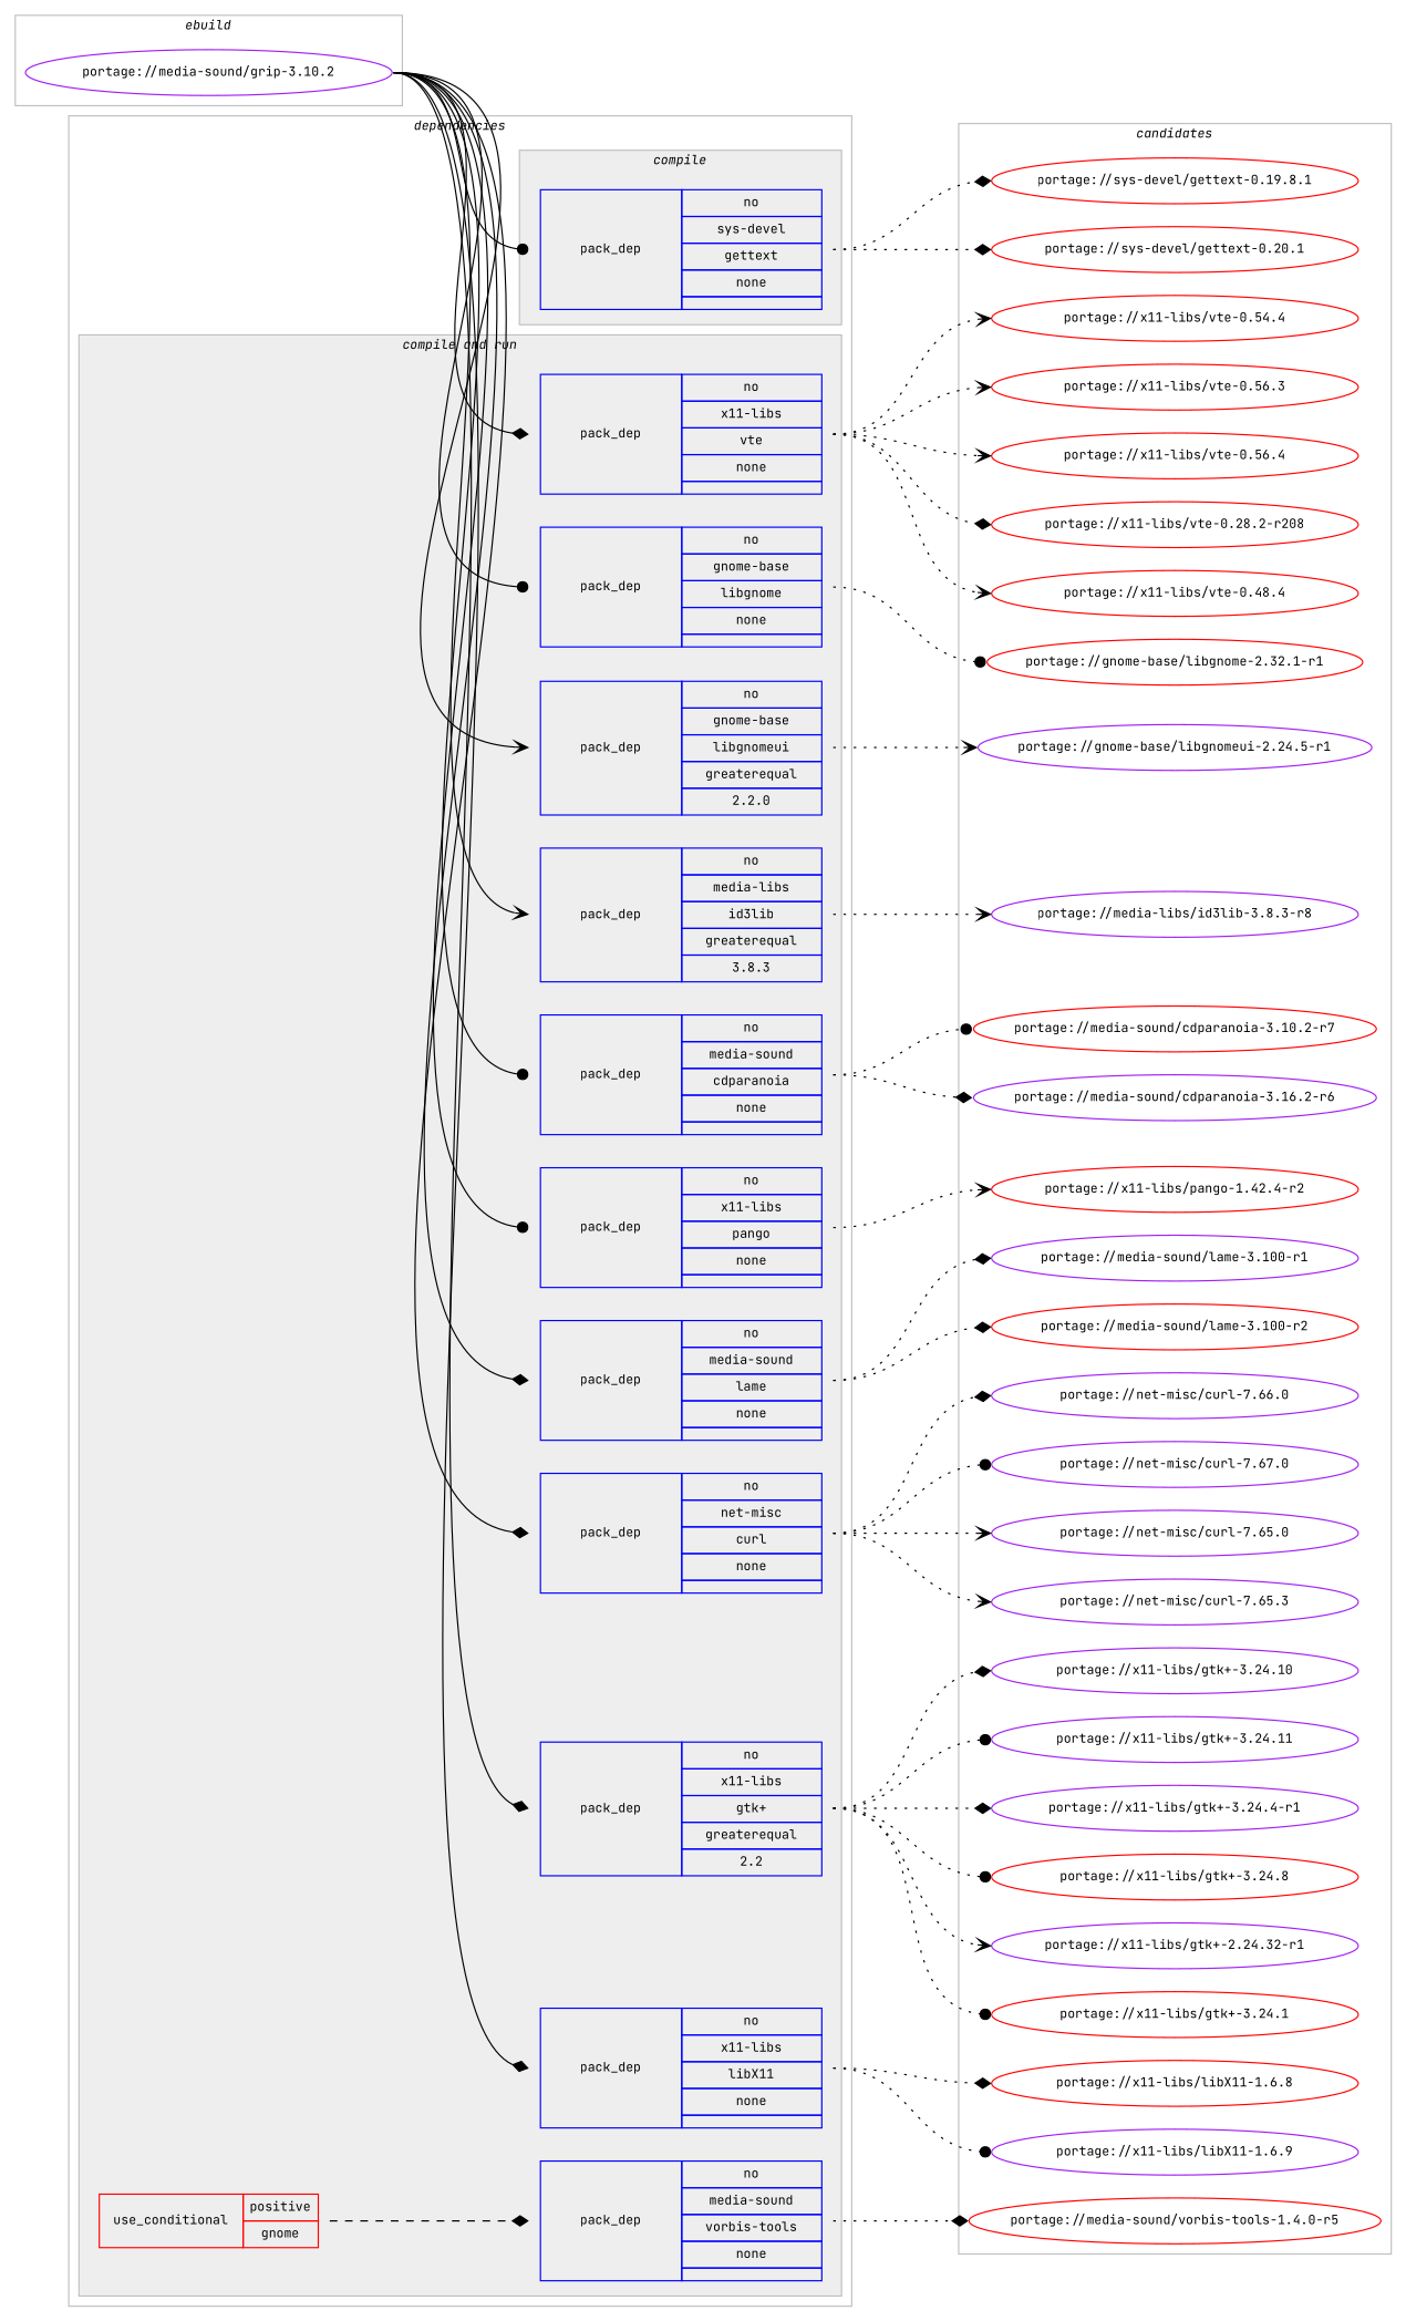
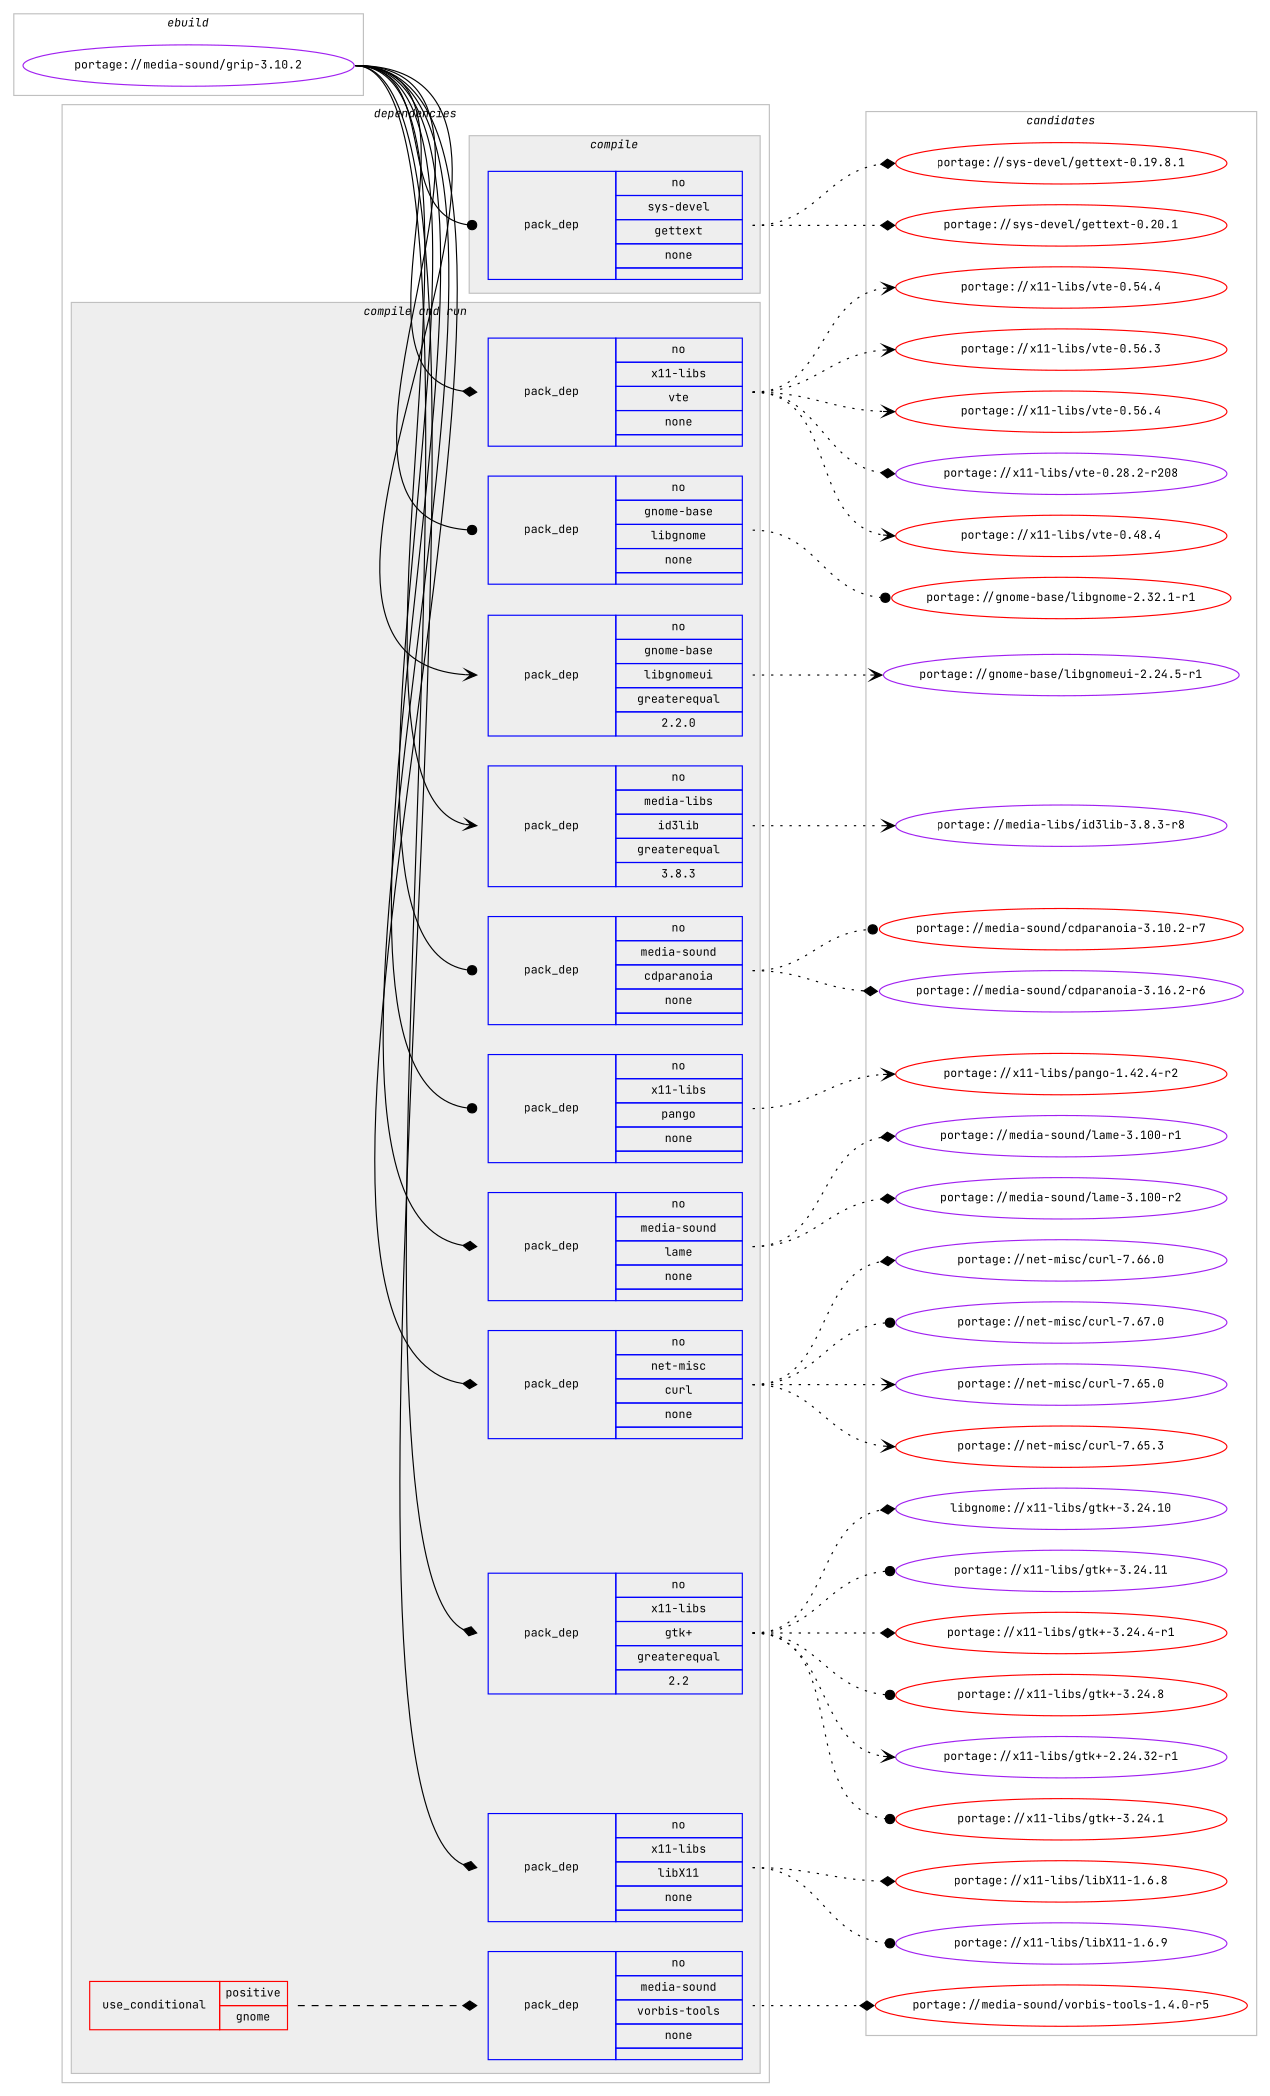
  digraph {
    compound=true
    concentrate=true
    fontname="JetBrains Mono"
    fontsize=10
    newrank=true
    rankdir=LR
    ranksep=1.5
    node [color=purple fontname="JetBrains Mono" fontsize=10]
    edge [arrowhead=diamond fontname="JetBrains Mono" headport=w style=dotted tailport=e weight=100]
    n1 [label="portage://media-sound/grip-3.10.2" width=4]
    n2 [color=blue label=<<TABLE BORDER="0" CELLBORDER="1" CELLSPACING="0" CELLPADDING="4" WIDTH="220"><TR><TD ROWSPAN="6" CELLPADDING="30">pack_dep</TD></TR><TR><TD WIDTH="110">no</TD></TR><TR><TD>sys-devel</TD></TR><TR><TD>gettext</TD></TR><TR><TD>none</TD></TR><TR><TD></TD></TR></TABLE>> shape=none]
    n3 [color=blue label=<<TABLE BORDER="0" CELLBORDER="1" CELLSPACING="0" CELLPADDING="4" WIDTH="220"><TR><TD ROWSPAN="6" CELLPADDING="30">pack_dep</TD></TR><TR><TD WIDTH="110">no</TD></TR><TR><TD>media-sound</TD></TR><TR><TD>vorbis-tools</TD></TR><TR><TD>none</TD></TR><TR><TD></TD></TR></TABLE>> shape=none]
    n4 [color=red label=<<TABLE BORDER="0" CELLBORDER="1" CELLSPACING="0" CELLPADDING="4"><TR><TD ROWSPAN="3" CELLPADDING="10">use_conditional</TD></TR><TR><TD>positive</TD></TR><TR><TD>gnome</TD></TR></TABLE>> shape=none]
    n5 [color=blue label=<<TABLE BORDER="0" CELLBORDER="1" CELLSPACING="0" CELLPADDING="4" WIDTH="220"><TR><TD ROWSPAN="6" CELLPADDING="30">pack_dep</TD></TR><TR><TD WIDTH="110">no</TD></TR><TR><TD>gnome-base</TD></TR><TR><TD>libgnome</TD></TR><TR><TD>none</TD></TR><TR><TD></TD></TR></TABLE>> shape=none]
    n6 [color=blue label=<<TABLE BORDER="0" CELLBORDER="1" CELLSPACING="0" CELLPADDING="4" WIDTH="220"><TR><TD ROWSPAN="6" CELLPADDING="30">pack_dep</TD></TR><TR><TD WIDTH="110">no</TD></TR><TR><TD>gnome-base</TD></TR><TR><TD>libgnomeui</TD></TR><TR><TD>greaterequal</TD></TR><TR><TD>2.2.0</TD></TR></TABLE>> shape=none]
    n7 [color=blue label=<<TABLE BORDER="0" CELLBORDER="1" CELLSPACING="0" CELLPADDING="4" WIDTH="220"><TR><TD ROWSPAN="6" CELLPADDING="30">pack_dep</TD></TR><TR><TD WIDTH="110">no</TD></TR><TR><TD>media-libs</TD></TR><TR><TD>id3lib</TD></TR><TR><TD>greaterequal</TD></TR><TR><TD>3.8.3</TD></TR></TABLE>> shape=none]
    n8 [color=blue label=<<TABLE BORDER="0" CELLBORDER="1" CELLSPACING="0" CELLPADDING="4" WIDTH="220"><TR><TD ROWSPAN="6" CELLPADDING="30">pack_dep</TD></TR><TR><TD WIDTH="110">no</TD></TR><TR><TD>media-sound</TD></TR><TR><TD>cdparanoia</TD></TR><TR><TD>none</TD></TR><TR><TD></TD></TR></TABLE>> shape=none]
    n9 [color=blue label=<<TABLE BORDER="0" CELLBORDER="1" CELLSPACING="0" CELLPADDING="4" WIDTH="220"><TR><TD ROWSPAN="6" CELLPADDING="30">pack_dep</TD></TR><TR><TD WIDTH="110">no</TD></TR><TR><TD>x11-libs</TD></TR><TR><TD>pango</TD></TR><TR><TD>none</TD></TR><TR><TD></TD></TR></TABLE>> shape=none]
    n10 [color=blue label=<<TABLE BORDER="0" CELLBORDER="1" CELLSPACING="0" CELLPADDING="4" WIDTH="220"><TR><TD ROWSPAN="6" CELLPADDING="30">pack_dep</TD></TR><TR><TD WIDTH="110">no</TD></TR><TR><TD>media-sound</TD></TR><TR><TD>lame</TD></TR><TR><TD>none</TD></TR><TR><TD></TD></TR></TABLE>> shape=none]
    n11 [color=blue label=<<TABLE BORDER="0" CELLBORDER="1" CELLSPACING="0" CELLPADDING="4" WIDTH="220"><TR><TD ROWSPAN="6" CELLPADDING="30">pack_dep</TD></TR><TR><TD WIDTH="110">no</TD></TR><TR><TD>net-misc</TD></TR><TR><TD>curl</TD></TR><TR><TD>none</TD></TR><TR><TD></TD></TR></TABLE>> shape=none]
    n12 [color=blue label=<<TABLE BORDER="0" CELLBORDER="1" CELLSPACING="0" CELLPADDING="4" WIDTH="220"><TR><TD ROWSPAN="6" CELLPADDING="30">pack_dep</TD></TR><TR><TD WIDTH="110">no</TD></TR><TR><TD>x11-libs</TD></TR><TR><TD>gtk+</TD></TR><TR><TD>greaterequal</TD></TR><TR><TD>2.2</TD></TR></TABLE>> shape=none]
    n13 [color=blue label=<<TABLE BORDER="0" CELLBORDER="1" CELLSPACING="0" CELLPADDING="4" WIDTH="220"><TR><TD ROWSPAN="6" CELLPADDING="30">pack_dep</TD></TR><TR><TD WIDTH="110">no</TD></TR><TR><TD>x11-libs</TD></TR><TR><TD>libX11</TD></TR><TR><TD>none</TD></TR><TR><TD></TD></TR></TABLE>> shape=none]
    n14 [color=blue label=<<TABLE BORDER="0" CELLBORDER="1" CELLSPACING="0" CELLPADDING="4" WIDTH="220"><TR><TD ROWSPAN="6" CELLPADDING="30">pack_dep</TD></TR><TR><TD WIDTH="110">no</TD></TR><TR><TD>x11-libs</TD></TR><TR><TD>vte</TD></TR><TR><TD>none</TD></TR><TR><TD></TD></TR></TABLE>> shape=none]
    n15 [color=red label="portage://sys-devel/gettext-0.19.8.1" width=4]
    n16 [color=red label="portage://sys-devel/gettext-0.20.1" width=4]
    n17 [color=red label="portage://media-sound/vorbis-tools-1.4.0-r5" width=4]
    n18 [color=red label="portage://gnome-base/libgnome-2.32.1-r1" width=4]
    n19 [label="portage://gnome-base/libgnomeui-2.24.5-r1" width=4]
    n20 [label="portage://media-libs/id3lib-3.8.3-r8" width=4]
    n21 [label="portage://media-sound/cdparanoia-3.16.2-r6" width=4]
    n22 [color=red label="portage://media-sound/cdparanoia-3.10.2-r7" width=4]
    n23 [label="portage://media-sound/lame-3.100-r1" width=4]
-   n24 [color=red label="portage://media-sound/lame-3.100-r2" width=4]
+   n24 [label="portage://media-sound/lame-3.100-r2" width=4]
    n25 [label="portage://net-misc/curl-7.65.0" width=4]
-   n26 [label="portage://net-misc/curl-7.65.3" width=4]
+   n26 [color=red label="portage://net-misc/curl-7.65.3" width=4]
    n27 [label="portage://net-misc/curl-7.66.0" width=4]
    n28 [label="portage://net-misc/curl-7.67.0" width=4]
    n29 [label="portage://x11-libs/gtk+-2.24.32-r1" width=4]
    n30 [color=red label="portage://x11-libs/gtk+-3.24.1" width=4]
-   n31 [label="portage://x11-libs/gtk+-3.24.10" width=4]
+   n31 [label="libgnome://x11-libs/gtk+-3.24.10" width=4]
    n32 [label="portage://x11-libs/gtk+-3.24.11" width=4]
-   n33 [label="portage://x11-libs/gtk+-3.24.4-r1" width=4]
+   n33 [color=red label="portage://x11-libs/gtk+-3.24.4-r1" width=4]
    n34 [color=red label="portage://x11-libs/gtk+-3.24.8" width=4]
    n35 [color=red label="portage://x11-libs/libX11-1.6.8" width=4]
    n36 [label="portage://x11-libs/libX11-1.6.9" width=4]
    n37 [color=red label="portage://x11-libs/pango-1.42.4-r2" width=4]
-   n38 [color=red label="portage://x11-libs/vte-0.28.2-r208" width=4]
+   n38 [label="portage://x11-libs/vte-0.28.2-r208" width=4]
    n39 [color=red label="portage://x11-libs/vte-0.48.4" width=4]
    n40 [color=red label="portage://x11-libs/vte-0.54.4" width=4]
    n41 [color=red label="portage://x11-libs/vte-0.56.3" width=4]
    n42 [color=red label="portage://x11-libs/vte-0.56.4" width=4]
    subgraph cluster_1 {
      color=gray
      label=<<i>ebuild</i>>
      rank=same
      n1
    }
    subgraph cluster_2 {
      color=gray
      label=<<i>dependencies</i>>
      subgraph cluster_3 {
        color=gray
        fillcolor="#eeeeee"
        label=<<i>compile</i>>
        style=filled
        subgraph sub_4 {
          color=gray
          fillcolor="#eeeeee"
          label=<<i>compile</i>>
          style=filled
          n2
        }
      }
      subgraph cluster_5 {
        color=gray
        fillcolor="#eeeeee"
        label=<<i>compile and run</i>>
        style=filled
        subgraph sub_6 {
          color=gray
          fillcolor="#eeeeee"
          label=<<i>compile and run</i>>
          style=filled
          n4
          subgraph sub_7 {
            color=gray
            fillcolor="#eeeeee"
            label=<<i>compile and run</i>>
            style=filled
            n3
          }
        }
        subgraph sub_8 {
          color=gray
          fillcolor="#eeeeee"
          label=<<i>compile and run</i>>
          style=filled
          n5
        }
        subgraph sub_9 {
          color=gray
          fillcolor="#eeeeee"
          label=<<i>compile and run</i>>
          style=filled
          n6
        }
        subgraph sub_10 {
          color=gray
          fillcolor="#eeeeee"
          label=<<i>compile and run</i>>
          style=filled
          n7
        }
        subgraph sub_11 {
          color=gray
          fillcolor="#eeeeee"
          label=<<i>compile and run</i>>
          style=filled
          n8
        }
        subgraph sub_12 {
          color=gray
          fillcolor="#eeeeee"
          label=<<i>compile and run</i>>
          style=filled
          n9
        }
        subgraph sub_13 {
          color=gray
          fillcolor="#eeeeee"
          label=<<i>compile and run</i>>
          style=filled
          n10
        }
        subgraph sub_14 {
          color=gray
          fillcolor="#eeeeee"
          label=<<i>compile and run</i>>
          style=filled
          n11
        }
        subgraph sub_15 {
          color=gray
          fillcolor="#eeeeee"
          label=<<i>compile and run</i>>
          style=filled
          n12
        }
        subgraph sub_16 {
          color=gray
          fillcolor="#eeeeee"
          label=<<i>compile and run</i>>
          style=filled
          n13
        }
        subgraph sub_17 {
          color=gray
          fillcolor="#eeeeee"
          label=<<i>compile and run</i>>
          style=filled
          n14
        }
      }
      subgraph cluster_18 {
        color=gray
        fillcolor="#eeeeee"
        label=<<i>run</i>>
        style=filled
      }
    }
    subgraph cluster_19 {
      color=gray
      label=<<i>candidates</i>>
      rank=same
      subgraph sub_20 {
        color=black
        label=<<i>candidates</i>>
        nodesep=1
        rank=same
        n15
        n16
      }
      subgraph sub_21 {
        color=black
        label=<<i>candidates</i>>
        nodesep=1
        rank=same
        n17
      }
      subgraph sub_22 {
        color=black
        label=<<i>candidates</i>>
        nodesep=1
        rank=same
        n18
      }
      subgraph sub_23 {
        color=black
        label=<<i>candidates</i>>
        nodesep=1
        rank=same
        n19
      }
      subgraph sub_24 {
        color=black
        label=<<i>candidates</i>>
        nodesep=1
        rank=same
        n20
      }
      subgraph sub_25 {
        color=black
        label=<<i>candidates</i>>
        nodesep=1
        rank=same
        n21
        n22
      }
      subgraph sub_26 {
        color=black
        label=<<i>candidates</i>>
        nodesep=1
        rank=same
        n23
        n24
      }
      subgraph sub_27 {
        color=black
        label=<<i>candidates</i>>
        nodesep=1
        rank=same
        n25
        n26
        n27
        n28
      }
      subgraph sub_28 {
        color=black
        label=<<i>candidates</i>>
        nodesep=1
        rank=same
        n29
        n30
        n31
        n32
        n33
        n34
      }
      subgraph sub_29 {
        color=black
        label=<<i>candidates</i>>
        nodesep=1
        rank=same
        n35
        n36
      }
      subgraph sub_30 {
        color=black
        label=<<i>candidates</i>>
        nodesep=1
        rank=same
        n37
      }
      subgraph sub_31 {
        color=black
        label=<<i>candidates</i>>
        nodesep=1
        rank=same
        n38
        n39
        n40
        n41
        n42
      }
    }
    n1 -> n2 [arrowhead=dot style=solid weight=20]
    n1 -> n5 [arrowhead=dot style=solid weight=20]
    n1 -> n6 [arrowhead=vee style=solid weight=20]
    n1 -> n7 [arrowhead=vee style=solid weight=20]
    n1 -> n8 [arrowhead=dot style=solid weight=20]
    n1 -> n9 [arrowhead=dot style=solid weight=20]
    n1 -> n10 [style=solid weight=20]
    n1 -> n11 [style=solid weight=20]
    n1 -> n12 [style=solid weight=20]
    n1 -> n13 [style=solid weight=20]
    n1 -> n14 [style=solid weight=20]
    n2 -> n15
    n2 -> n16
    n3 -> n17
    n4 -> n3 [style=dashed weight=20]
    n5 -> n18 [arrowhead=dot]
    n6 -> n19 [arrowhead=vee]
    n7 -> n20 [arrowhead=vee]
    n8 -> n21
    n8 -> n22 [arrowhead=dot]
    n9 -> n37 [arrowhead=vee]
    n10 -> n23
    n10 -> n24
    n11 -> n25 [arrowhead=vee]
    n11 -> n26 [arrowhead=vee]
    n11 -> n27
    n11 -> n28 [arrowhead=dot]
    n12 -> n29 [arrowhead=vee]
    n12 -> n30 [arrowhead=dot]
    n12 -> n31
    n12 -> n32 [arrowhead=dot]
    n12 -> n33
    n12 -> n34 [arrowhead=dot]
    n13 -> n35
    n13 -> n36 [arrowhead=dot]
    n14 -> n38
    n14 -> n39 [arrowhead=vee]
    n14 -> n40 [arrowhead=vee]
    n14 -> n41 [arrowhead=vee]
    n14 -> n42 [arrowhead=vee]
  }
